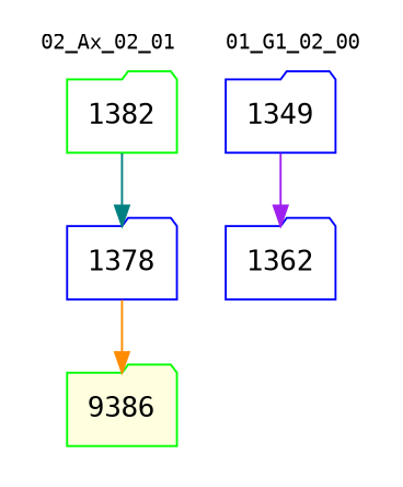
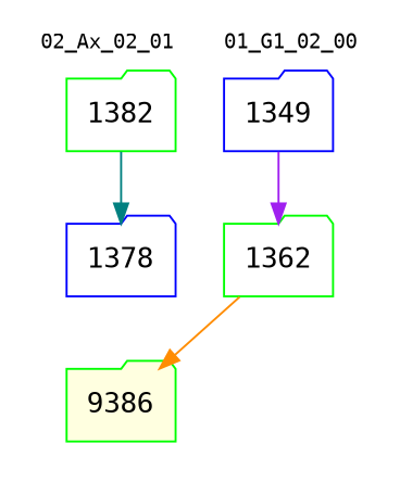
  digraph {
    fontname="DejaVu Sans Mono"
    node [color=green fillcolor=white fontname="DejaVu Sans Mono" shape=folder style=filled]
    edge [fontname="DejaVu Sans Mono"]
    n1 [label=1382]
    n2 [color=blue label=1378]
    n3 [fillcolor=lightyellow label=9386]
    n4 [color=blue label=1349]
-   n5 [color=blue label=1362]
+   n5 [label=1362]
    subgraph cluster_1 {
      color=white
      fontsize=10
      label="02_Ax_02_01"
      n1
      n2
      n3
    }
    subgraph cluster_2 {
      color=white
      fontsize=10
      label="01_G1_02_00"
      n4
      n5
    }
    n1 -> n2 [color=teal]
-   n2 -> n3 [color=darkorange]
+   n5 -> n3 [color=darkorange]
    n4 -> n5 [color=purple]
  }
